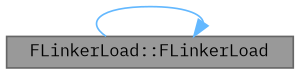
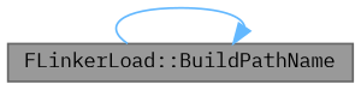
  digraph {
    rankdir=LR
    fontname="IBM Plex Mono"
-   n1 [color=gray40 fillcolor=grey60 fontcolor=black fontname="IBM Plex Mono" fontsize=10 height=0.2 label="FLinkerLoad::FLinkerLoad" shape=box style=filled width=0.4]
+   n1 [color=gray40 fillcolor=grey60 fontcolor=black fontname="IBM Plex Mono" fontsize=10 height=0.2 label="FLinkerLoad::BuildPathName" shape=box style=filled width=0.4]
    n1 -> n1 [color=steelblue1 fontname="IBM Plex Mono" fontsize=10 labelfontname=Helvetica labelfontsize=10 style=solid]
  }
